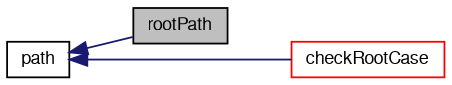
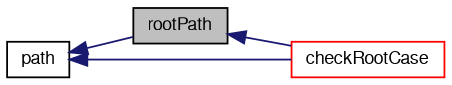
  digraph {
    rankdir=LR
    node [color=black fontname=FreeSans fontsize=10 shape=record]
    edge [color=midnightblue dir=back fontname=FreeSans fontsize=10 labelfontname=FreeSans labelfontsize=10 style=solid]
    n1 [fillcolor=grey75 fontcolor=black height=0.2 label=rootPath style=filled width=0.4]
    n2 [color=red height=0.2 label=checkRootCase width=0.4]
    n3 [height=0.2 label=path width=0.4]
+   n1 -> n2
    n3 -> n1
    n3 -> n2
  }
